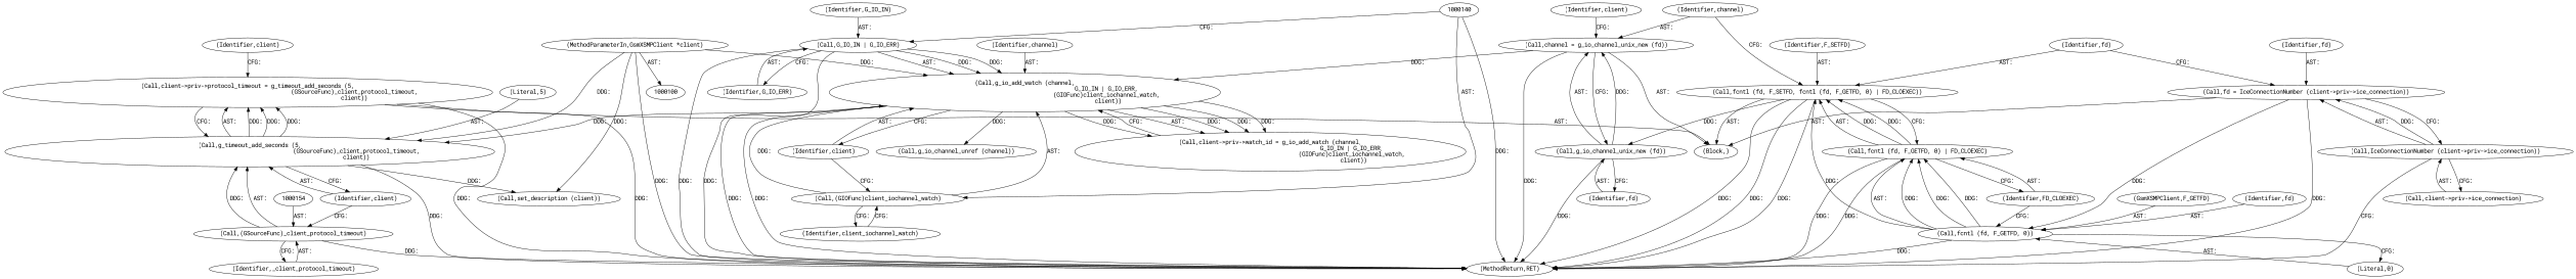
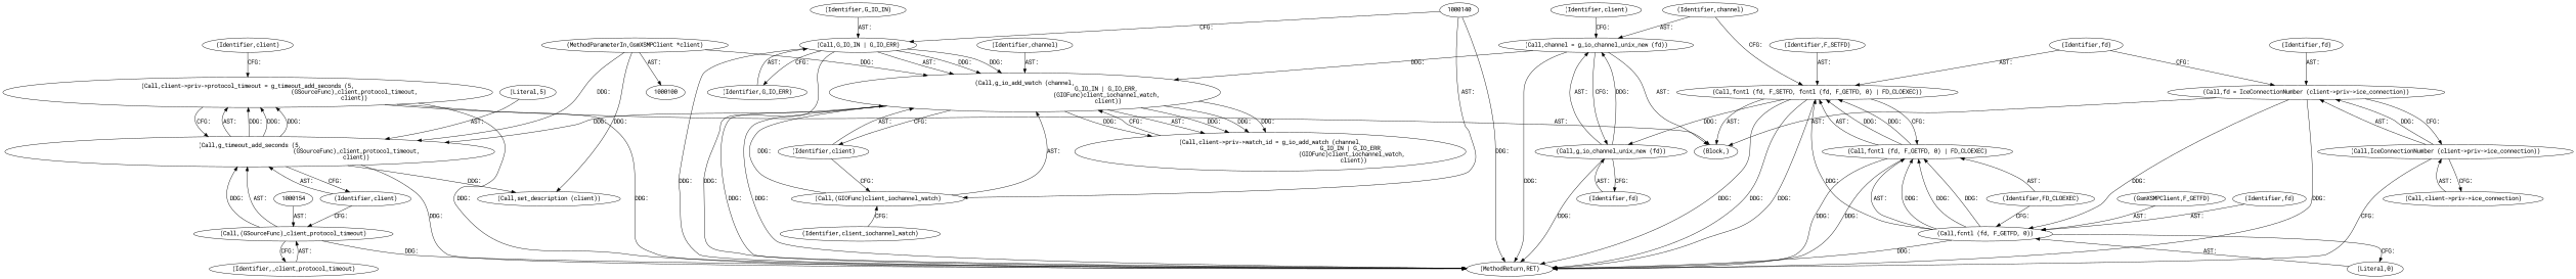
  digraph {
    fontname="Roboto Mono"
    node [fontname="Roboto Mono"]
    edge [fontname="Roboto Mono"]
    n1 [label="(Call,client->priv->protocol_timeout = g_timeout_add_seconds (5,\n                                                                (GSourceFunc)_client_protocol_timeout,\n                                                                client))"]
    n2 [label="(Call,g_timeout_add_seconds (5,\n                                                                (GSourceFunc)_client_protocol_timeout,\n                                                                client))"]
    n3 [label="(Block,)"]
    n4 [label="(MethodReturn,RET)"]
    n5 [label="(Identifier,client)"]
    n6 [label="(Call,set_description (client))"]
    n7 [label="(Call,(GSourceFunc)_client_protocol_timeout)"]
    n8 [label="(Identifier,_client_protocol_timeout)"]
    n9 [label="(Call,g_io_add_watch (channel,\n                                                 G_IO_IN | G_IO_ERR,\n                                                 (GIOFunc)client_iochannel_watch,\n                                                  client))"]
    n10 [label="(Identifier,client)"]
-   n11 [label="(Call,g_io_channel_unref (channel))"]
    n12 [label="(Call,client->priv->watch_id = g_io_add_watch (channel,\n                                                 G_IO_IN | G_IO_ERR,\n                                                 (GIOFunc)client_iochannel_watch,\n                                                  client))"]
    n13 [label="(Call,(GIOFunc)client_iochannel_watch)"]
    n14 [label="(Call,channel = g_io_channel_unix_new (fd))"]
    n15 [label="(Call,g_io_channel_unix_new (fd))"]
    n16 [label="(Identifier,fd)"]
    n17 [label="(Call,fcntl (fd, F_SETFD, fcntl (fd, F_GETFD, 0) | FD_CLOEXEC))"]
    n18 [label="(Call,fcntl (fd, F_GETFD, 0) | FD_CLOEXEC)"]
    n19 [label="(Identifier,FD_CLOEXEC)"]
    n20 [label="(Call,fcntl (fd, F_GETFD, 0))"]
    n21 [label="(Literal,0)"]
    n22 [label="(Call,fd = IceConnectionNumber (client->priv->ice_connection))"]
    n23 [label="(Call,IceConnectionNumber (client->priv->ice_connection))"]
    n24 [label="(Call,client->priv->ice_connection)"]
    n25 [label="(Call,G_IO_IN | G_IO_ERR)"]
    n26 [label="(Identifier,G_IO_ERR)"]
    n27 [label="(Identifier,client_iochannel_watch)"]
    n28 [label="(MethodParameterIn,GsmXSMPClient *client)"]
    1000100
    n30 [label="(Identifier,client)"]
    n31 [label="(Identifier,fd)"]
    n32 [label="(Identifier,channel)"]
    n33 [label="(Identifier,G_IO_IN)"]
    n34 [label="(Identifier,channel)"]
    n35 [label="(Identifier,fd)"]
    n36 [label="(GsmXSMPClient,F_GETFD)"]
    n37 [label="(Literal,5)"]
    n38 [label="(Identifier,fd)"]
    n39 [label="(Identifier,F_SETFD)"]
    n40 [label="(Identifier,client)"]
    1000154
    1000140
    n1 -> n2 [label="CFG: "]
    n1 -> n3 [label="AST: "]
    n1 -> n4 [label="DDG: "]
    n1 -> n4 [label="DDG: "]
    n2 -> n1 [label="AST: "]
    n2 -> n1 [label="DDG: "]
    n2 -> n1 [label="DDG: "]
    n2 -> n1 [label="DDG: "]
    n2 -> n4 [label="DDG: "]
    n2 -> n5 [label="CFG: "]
    n2 -> n6 [label="DDG: "]
    n5 -> n2 [label="AST: "]
    n5 -> n7 [label="CFG: "]
    n7 -> n2 [label="AST: "]
    n7 -> n2 [label="DDG: "]
    n7 -> n4 [label="DDG: "]
    n7 -> n8 [label="CFG: "]
    n8 -> n7 [label="AST: "]
    n9 -> n2 [label="DDG: "]
    n9 -> n4 [label="DDG: "]
    n9 -> n4 [label="DDG: "]
    n9 -> n10 [label="CFG: "]
-   n9 -> n11 [label="DDG: "]
    n9 -> n12 [label="AST: "]
    n9 -> n12 [label="DDG: "]
    n9 -> n12 [label="DDG: "]
    n9 -> n12 [label="DDG: "]
    n9 -> n12 [label="DDG: "]
    n10 -> n9 [label="AST: "]
    n10 -> n13 [label="CFG: "]
    n12 -> n9 [label="CFG: "]
    n13 -> n9 [label="AST: "]
    n13 -> n9 [label="DDG: "]
-   n13 -> n27 [label="CFG: "]
    n14 -> n3 [label="AST: "]
    n14 -> n4 [label="DDG: "]
    n14 -> n9 [label="DDG: "]
    n14 -> n15 [label="CFG: "]
    n15 -> n4 [label="DDG: "]
    n15 -> n14 [label="AST: "]
    n15 -> n14 [label="DDG: "]
    n15 -> n16 [label="CFG: "]
    n16 -> n15 [label="AST: "]
    n17 -> n3 [label="AST: "]
    n17 -> n4 [label="DDG: "]
    n17 -> n4 [label="DDG: "]
    n17 -> n4 [label="DDG: "]
    n17 -> n15 [label="DDG: "]
    n17 -> n18 [label="CFG: "]
    n18 -> n4 [label="DDG: "]
    n18 -> n4 [label="DDG: "]
    n18 -> n17 [label="AST: "]
    n18 -> n17 [label="DDG: "]
    n18 -> n17 [label="DDG: "]
-   n18 -> n19 [label="CFG: "]
    n19 -> n18 [label="AST: "]
    n19 -> n20 [label="CFG: "]
    n20 -> n4 [label="DDG: "]
    n20 -> n17 [label="DDG: "]
    n20 -> n18 [label="AST: "]
    n20 -> n18 [label="DDG: "]
    n20 -> n18 [label="DDG: "]
    n20 -> n18 [label="DDG: "]
    n20 -> n21 [label="CFG: "]
    n21 -> n20 [label="AST: "]
    n22 -> n3 [label="AST: "]
    n22 -> n4 [label="DDG: "]
    n22 -> n20 [label="DDG: "]
    n22 -> n23 [label="CFG: "]
    n23 -> n4 [label="CFG: "]
    n23 -> n22 [label="AST: "]
    n23 -> n22 [label="DDG: "]
    n23 -> n24 [label="CFG: "]
    n24 -> n23 [label="AST: "]
    n25 -> n4 [label="DDG: "]
    n25 -> n4 [label="DDG: "]
    n25 -> n9 [label="AST: "]
    n25 -> n9 [label="DDG: "]
    n25 -> n9 [label="DDG: "]
    n25 -> n26 [label="CFG: "]
    n26 -> n25 [label="AST: "]
    n27 -> n13 [label="CFG: "]
    n28 -> n2 [label="DDG: "]
-   n28 -> n4 [label="DDG: "]
    n28 -> n6 [label="DDG: "]
    n28 -> n9 [label="DDG: "]
    n28 -> 1000100 [label="AST: "]
    n30 -> n1 [label="CFG: "]
    n31 -> n22 [label="AST: "]
    n32 -> n9 [label="AST: "]
    n33 -> n25 [label="AST: "]
    n34 -> n14 [label="AST: "]
    n34 -> n17 [label="CFG: "]
    n35 -> n17 [label="AST: "]
    n35 -> n22 [label="CFG: "]
    n36 -> n20 [label="AST: "]
    n37 -> n2 [label="AST: "]
    n38 -> n20 [label="AST: "]
    n39 -> n17 [label="AST: "]
    n40 -> n14 [label="CFG: "]
    1000154 -> n7 [label="AST: "]
    1000140 -> n4 [label="DDG: "]
    1000140 -> n13 [label="AST: "]
    1000140 -> n25 [label="CFG: "]
  }
